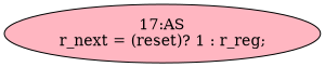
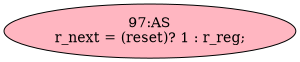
  strict digraph {
-   n1 [ast="<pyverilog.vparser.ast.Assign object at 0x7f08b13d8ed0>" def_var="['r_next']" fillcolor=lightpink label="17:AS\nr_next = (reset)? 1 : r_reg;" statements="[]" style=filled typ=Assign use_var="['reset', 'r_reg']"]
+   n1 [ast="<pyverilog.vparser.ast.Assign object at 0x7f08b13d8ed0>" def_var="['r_next']" fillcolor=lightpink label="97:AS\nr_next = (reset)? 1 : r_reg;" statements="[]" style=filled typ=Assign use_var="['reset', 'r_reg']"]
  }
